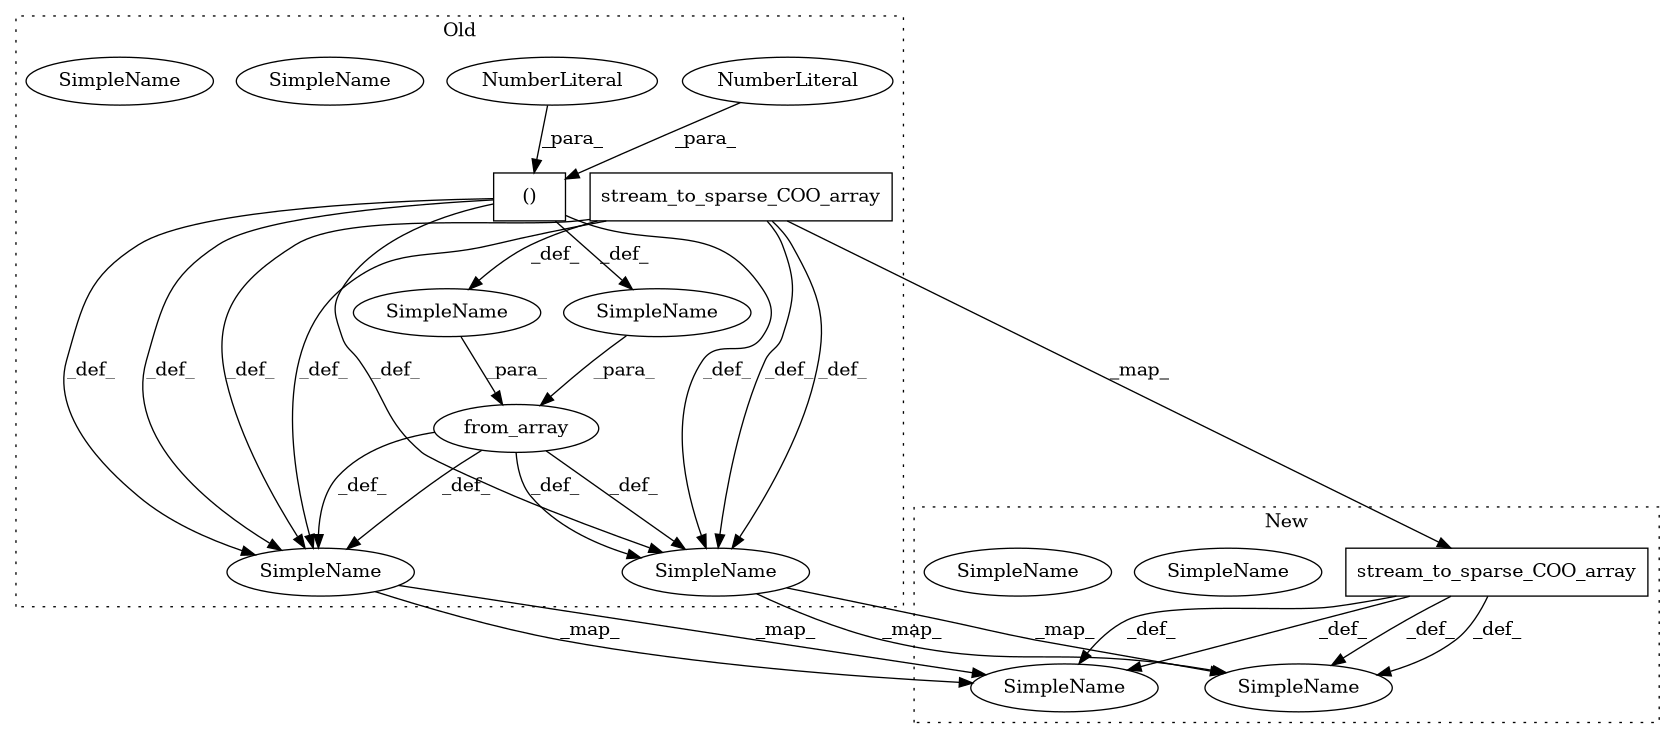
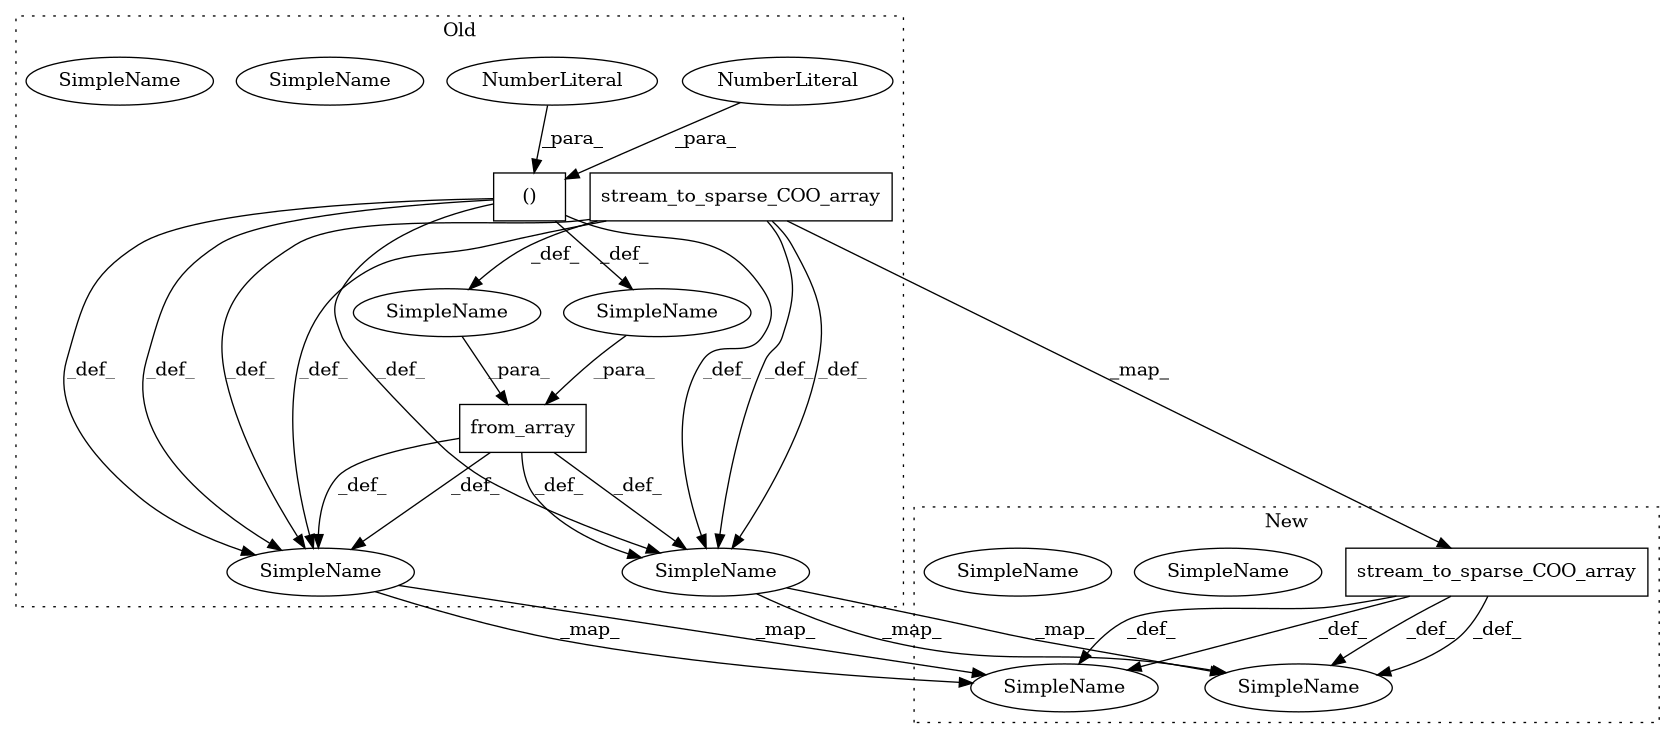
  digraph {
    node [a=42 l=4 shape=ellipse]
    n1 [a=32 l="27,1" label=stream_to_sparse_COO_array s="1866,1933" shape=box]
    n2 [label=SimpleName l=""]
-   n3 [a=32 l="11,2" label=from_array s="1855,1985"]
+   n3 [a=32 l="11,2" label=from_array s="1855,1985" shape=box]
    n4 [a=106 l=43 label="()" s=1942 shape=box]
    n5 [a=34 l=1 label=NumberLiteral s=1956]
    n6 [a=34 l=1 label=NumberLiteral s=1970]
    n7 [label=SimpleName s=1839]
    n8 [label=SimpleName s=1839]
    n9 [label=SimpleName s=1995]
    n10 [label=SimpleName s=1995]
    n11 [label=SimpleName l=""]
    n12 [a=32 l="27,1" label=stream_to_sparse_COO_array s="1694,1761" shape=box]
    n13 [label=SimpleName s=1689]
    n14 [label=SimpleName s=1689]
    n15 [label=SimpleName s=1770]
    n16 [label=SimpleName s=1770]
    subgraph cluster_1 {
      label=Old
      style=dotted
      n1
      n2
      n3
      n4
      n5
      n6
      n7
      n8
      n9
      n10
      n11
    }
    subgraph cluster_2 {
      label=New
      style=dotted
      n12
      n13
      n14
      n15
      n16
    }
    n1 -> n2 [label=_def_]
    n1 -> n8 [label=_def_]
    n1 -> n8 [label=_def_]
    n1 -> n10 [label=_def_]
    n1 -> n10 [label=_def_]
    n1 -> n12 [label=_map_]
    n2 -> n3 [label=_para_]
    n3 -> n8 [label=_def_]
    n3 -> n8 [label=_def_]
    n3 -> n10 [label=_def_]
    n3 -> n10 [label=_def_]
    n4 -> n8 [label=_def_]
    n4 -> n8 [label=_def_]
    n4 -> n10 [label=_def_]
    n4 -> n10 [label=_def_]
    n4 -> n11 [label=_def_]
    n5 -> n4 [label=_para_]
    n6 -> n4 [label=_para_]
    n8 -> n14 [label=_map_]
    n8 -> n14 [label=_map_]
    n10 -> n16 [label=_map_]
    n10 -> n16 [label=_map_]
    n11 -> n3 [label=_para_]
    n12 -> n14 [label=_def_]
    n12 -> n14 [label=_def_]
    n12 -> n16 [label=_def_]
    n12 -> n16 [label=_def_]
  }
